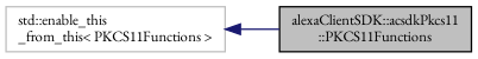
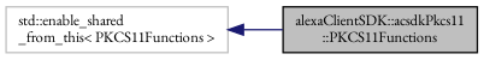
  digraph {
    rankdir=LR
    fontname="EB Garamond"
    node [fontname="EB Garamond" fontsize=10 shape=record style=filled]
    n1 [color=black fillcolor=grey75 fontcolor=black height=0.2 label="alexaClientSDK::acsdkPkcs11\l::PKCS11Functions" width=0.4]
-   n2 [color=grey75 fillcolor=white height=0.2 label="std::enable_this\l_from_this\< PKCS11Functions \>" width=0.4]
+   n2 [color=grey75 fillcolor=white height=0.2 label="std::enable_shared\l_from_this\< PKCS11Functions \>" width=0.4]
    n2 -> n1 [color=midnightblue dir=back fontname="EB Garamond" fontsize=10 labelfontname=Helvetica labelfontsize=10 style=solid]
  }
